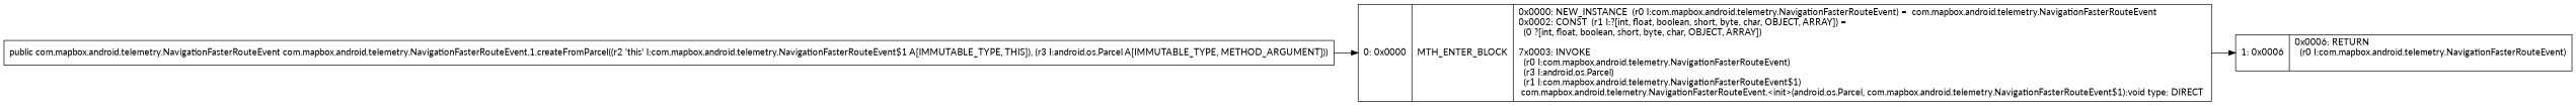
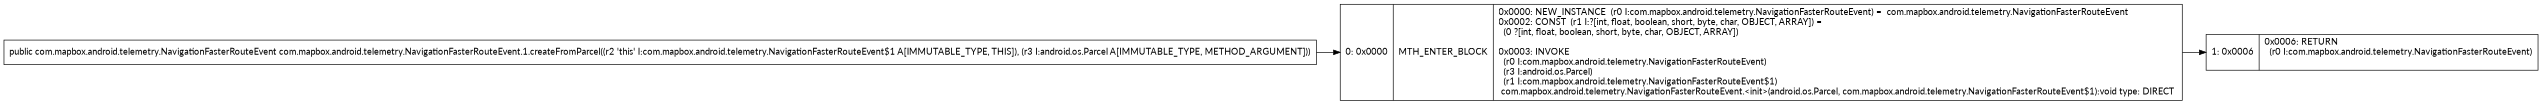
  digraph {
    rankdir=LR
    fontname=Lato
    node [shape=record fontname=Lato]
    edge [fontname=Lato]
-   n1 [label="{0\:\ 0x0000|MTH_ENTER_BLOCK\l|0x0000: NEW_INSTANCE  (r0 I:com.mapbox.android.telemetry.NavigationFasterRouteEvent) =  com.mapbox.android.telemetry.NavigationFasterRouteEvent \l0x0002: CONST  (r1 I:?[int, float, boolean, short, byte, char, OBJECT, ARRAY]) = \l  (0 ?[int, float, boolean, short, byte, char, OBJECT, ARRAY])\l \l7x0003: INVOKE  \l  (r0 I:com.mapbox.android.telemetry.NavigationFasterRouteEvent)\l  (r3 I:android.os.Parcel)\l  (r1 I:com.mapbox.android.telemetry.NavigationFasterRouteEvent$1)\l com.mapbox.android.telemetry.NavigationFasterRouteEvent.\<init\>(android.os.Parcel, com.mapbox.android.telemetry.NavigationFasterRouteEvent$1):void type: DIRECT \l}"]
+   n1 [label="{0\:\ 0x0000|MTH_ENTER_BLOCK\l|0x0000: NEW_INSTANCE  (r0 I:com.mapbox.android.telemetry.NavigationFasterRouteEvent) =  com.mapbox.android.telemetry.NavigationFasterRouteEvent \l0x0002: CONST  (r1 I:?[int, float, boolean, short, byte, char, OBJECT, ARRAY]) = \l  (0 ?[int, float, boolean, short, byte, char, OBJECT, ARRAY])\l \l0x0003: INVOKE  \l  (r0 I:com.mapbox.android.telemetry.NavigationFasterRouteEvent)\l  (r3 I:android.os.Parcel)\l  (r1 I:com.mapbox.android.telemetry.NavigationFasterRouteEvent$1)\l com.mapbox.android.telemetry.NavigationFasterRouteEvent.\<init\>(android.os.Parcel, com.mapbox.android.telemetry.NavigationFasterRouteEvent$1):void type: DIRECT \l}"]
    n2 [label="{1\:\ 0x0006|0x0006: RETURN  \l  (r0 I:com.mapbox.android.telemetry.NavigationFasterRouteEvent)\l \l}"]
    n3 [label="{public com.mapbox.android.telemetry.NavigationFasterRouteEvent com.mapbox.android.telemetry.NavigationFasterRouteEvent.1.createFromParcel((r2 'this' I:com.mapbox.android.telemetry.NavigationFasterRouteEvent$1 A[IMMUTABLE_TYPE, THIS]), (r3 I:android.os.Parcel A[IMMUTABLE_TYPE, METHOD_ARGUMENT])) }"]
    n1 -> n2
    n3 -> n1
  }
